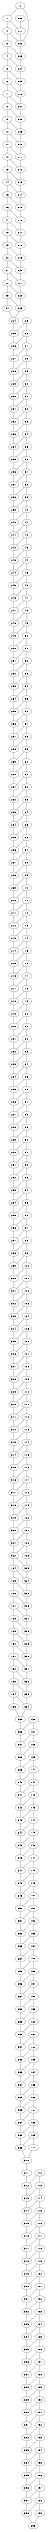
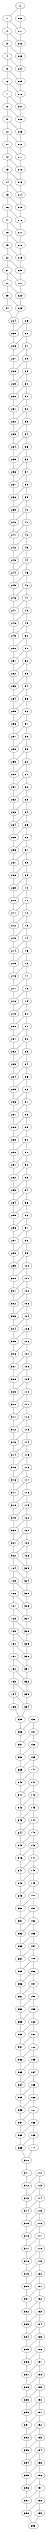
  graph {
    0
    1
    200
    2
    201
    3
    202
    4
    203
    5
    204
    6
    205
    7
    206
    8
    207
    9
    208
    10
    209
    11
    210
    12
    211
    13
    212
    14
    213
    15
    214
    16
    215
    17
    216
    18
    217
    19
    218
    20
    219
    21
    220
    22
    221
    23
    222
    24
    223
    224
    25
    26
    225
    27
    226
    28
    227
    29
    228
    30
    229
    31
    230
    32
    231
    33
    232
    34
    233
    35
    234
    36
    235
    37
    236
    38
    237
    39
    238
    40
    239
    41
    240
    42
    241
    43
    242
    44
    243
    45
    244
    46
    245
    47
    246
    48
    247
    49
    248
    50
    249
    51
    250
    52
    251
    53
    252
    54
    253
    55
    254
    56
    255
    57
    256
    58
    257
    59
    258
    60
    259
    61
    260
    62
    261
    63
    262
    64
    263
    65
    264
    66
    265
    67
    266
    68
    267
    69
    268
    70
    269
    71
    270
    72
    271
    73
    272
    74
    273
    75
    274
    76
    275
    77
    276
    78
    277
    79
    278
    80
    279
    81
    280
    82
    281
    83
    282
    84
    283
    85
    284
    86
    285
    87
    286
    88
    287
    89
    288
    90
    289
    91
    290
    92
    291
    93
    292
    94
    293
    95
    294
    96
    295
    97
    296
    98
    297
    99
    298
    100
    299
    101
    300
    102
    301
    103
    302
    104
    303
    105
    304
    106
    305
    107
    306
    108
    307
    109
    308
    110
    309
    111
    310
    112
    311
    113
    312
    114
    313
    115
    314
    116
    315
    117
    316
    118
    317
    119
    318
    120
    319
    121
    320
    122
    321
    123
    322
    323
    124
    125
    324
    126
    325
    127
    326
    128
    327
    129
    328
    130
    329
    131
    330
    132
    331
    133
    332
    134
    333
    135
    334
    335
    136
    137
    336
    138
    337
    139
    338
    140
    339
    141
    340
    142
    341
    143
    342
    144
    343
    145
    344
    146
    345
    147
    346
    148
    347
    149
    348
    150
    349
    151
    350
    152
    351
    153
    352
    154
    353
    155
    354
    156
    355
    157
    356
    158
    357
    159
    358
    160
    359
    161
    360
    162
    361
    163
    362
    164
    363
    165
    364
    166
    365
    167
    366
    168
    367
    169
    368
    170
    369
    370
    371
    172
    173
    372
    174
    373
    175
    374
    176
    375
    177
    376
    178
    377
    179
    378
    180
    379
    181
    380
    182
    381
    183
    382
    184
    383
    185
    384
    186
    385
    187
    386
    188
    387
    189
    388
    190
    389
    191
    390
    192
    391
    193
    392
    194
    393
    195
    394
    196
    395
    197
    396
    198
    397
    199
    398
    399
    0 -- 1
-   0 -- 202
+   0 -- 200
    1 -- 2
    1 -- 201
    200 -- 201
    2 -- 3
    2 -- 202
    201 -- 202
    3 -- 4
    3 -- 203
    202 -- 203
    4 -- 5
    4 -- 204
    203 -- 204
    5 -- 6
    5 -- 205
    204 -- 205
    6 -- 7
    6 -- 206
    205 -- 206
    7 -- 8
    7 -- 207
    206 -- 207
    8 -- 9
    8 -- 208
    207 -- 208
    9 -- 10
    9 -- 209
    208 -- 209
    10 -- 11
    10 -- 210
    209 -- 210
    11 -- 12
    11 -- 211
    210 -- 211
    12 -- 13
    12 -- 212
    211 -- 212
    13 -- 14
    13 -- 213
    212 -- 213
    14 -- 15
    14 -- 214
    213 -- 214
    15 -- 16
    15 -- 215
    214 -- 215
    16 -- 17
    16 -- 216
    215 -- 216
    17 -- 18
    17 -- 217
    216 -- 217
    18 -- 19
    18 -- 218
    217 -- 218
    19 -- 20
    19 -- 219
    218 -- 219
    20 -- 21
    20 -- 220
    219 -- 220
    21 -- 22
    21 -- 221
    220 -- 221
    22 -- 23
    22 -- 222
    221 -- 222
    23 -- 24
    23 -- 223
    222 -- 223
    24 -- 224
    223 -- 224
    224 -- 225
    25 -- 26
    25 -- 225
    26 -- 27
    26 -- 226
    225 -- 226
    27 -- 28
    27 -- 227
    226 -- 227
    28 -- 29
    28 -- 228
    227 -- 228
    29 -- 30
    29 -- 229
    228 -- 229
    30 -- 31
    30 -- 230
    229 -- 230
    31 -- 32
    31 -- 231
    230 -- 231
    32 -- 33
    32 -- 232
    231 -- 232
    33 -- 34
    33 -- 233
    232 -- 233
    34 -- 35
    34 -- 234
    233 -- 234
    35 -- 36
    35 -- 235
    234 -- 235
    36 -- 37
    36 -- 236
    235 -- 236
    37 -- 38
    37 -- 237
    236 -- 237
    38 -- 39
    38 -- 238
    237 -- 238
    39 -- 40
    39 -- 239
    238 -- 239
    40 -- 41
    40 -- 240
    239 -- 240
    41 -- 42
    41 -- 241
    240 -- 241
    42 -- 43
    42 -- 242
    241 -- 242
    43 -- 44
    43 -- 243
    242 -- 243
    44 -- 45
    44 -- 244
    243 -- 244
    45 -- 46
    45 -- 245
    244 -- 245
    46 -- 47
    46 -- 246
    245 -- 246
    47 -- 48
    47 -- 247
    246 -- 247
    48 -- 49
    48 -- 248
    247 -- 248
    49 -- 50
    49 -- 249
    248 -- 249
    50 -- 51
    50 -- 250
    249 -- 250
    51 -- 52
    51 -- 251
    250 -- 251
    52 -- 53
    52 -- 252
    251 -- 252
    53 -- 54
    53 -- 253
    252 -- 253
    54 -- 55
    54 -- 254
    253 -- 254
    55 -- 56
    55 -- 255
    254 -- 255
    56 -- 57
    56 -- 256
    255 -- 256
    57 -- 58
    57 -- 257
    256 -- 257
    58 -- 59
    58 -- 258
    257 -- 258
    59 -- 60
    59 -- 259
    258 -- 259
    60 -- 61
    60 -- 260
    259 -- 260
    61 -- 62
    61 -- 261
    260 -- 261
    62 -- 63
    62 -- 262
    261 -- 262
    63 -- 64
    63 -- 263
    262 -- 263
    64 -- 65
    64 -- 264
    263 -- 264
    65 -- 66
    65 -- 265
    264 -- 265
    66 -- 67
    66 -- 266
    265 -- 266
    67 -- 68
    67 -- 267
    266 -- 267
    68 -- 69
    68 -- 268
    267 -- 268
    69 -- 70
    69 -- 269
    268 -- 269
    70 -- 71
    70 -- 270
    269 -- 270
    71 -- 72
    71 -- 271
    270 -- 271
    72 -- 73
    72 -- 272
    271 -- 272
    73 -- 74
    73 -- 273
    272 -- 273
    74 -- 75
    74 -- 274
    273 -- 274
    75 -- 76
    75 -- 275
    274 -- 275
    76 -- 77
    76 -- 276
    275 -- 276
    77 -- 78
    77 -- 277
    276 -- 277
    78 -- 79
    78 -- 278
    277 -- 278
    79 -- 80
    79 -- 279
    278 -- 279
    80 -- 81
    80 -- 280
    279 -- 280
    81 -- 82
    81 -- 281
    280 -- 281
    82 -- 83
    82 -- 282
    281 -- 282
    83 -- 84
    83 -- 283
    282 -- 283
    84 -- 85
    84 -- 284
    283 -- 284
    85 -- 86
    85 -- 285
    284 -- 285
    86 -- 87
    86 -- 286
    285 -- 286
    87 -- 88
    87 -- 287
    286 -- 287
    88 -- 89
    88 -- 288
    287 -- 288
    89 -- 90
    89 -- 289
    288 -- 289
    90 -- 91
    90 -- 290
    289 -- 290
    91 -- 92
    91 -- 291
    290 -- 291
    92 -- 93
    92 -- 292
    291 -- 292
    93 -- 94
    93 -- 293
    292 -- 293
    94 -- 95
    94 -- 294
    293 -- 294
    95 -- 96
    95 -- 295
    294 -- 295
    96 -- 97
    96 -- 296
    295 -- 296
    97 -- 98
    97 -- 297
    296 -- 297
    98 -- 99
    98 -- 298
    297 -- 298
    99 -- 100
    99 -- 299
    298 -- 299
    100 -- 101
    100 -- 300
    299 -- 300
    101 -- 102
    101 -- 301
    300 -- 301
    102 -- 103
    102 -- 302
    301 -- 302
    103 -- 104
    103 -- 303
    302 -- 303
    104 -- 105
    104 -- 304
    303 -- 304
    105 -- 106
    105 -- 305
    304 -- 305
    106 -- 107
    106 -- 306
    305 -- 306
    107 -- 108
    107 -- 307
    306 -- 307
    108 -- 109
    108 -- 308
    307 -- 308
    109 -- 110
    109 -- 309
    308 -- 309
    110 -- 111
    110 -- 310
    309 -- 310
    111 -- 112
    111 -- 311
    310 -- 311
    112 -- 113
    112 -- 312
    311 -- 312
    113 -- 114
    113 -- 313
    312 -- 313
    114 -- 115
    114 -- 314
    313 -- 314
    115 -- 116
    115 -- 315
    314 -- 315
    116 -- 117
    116 -- 316
    315 -- 316
    117 -- 118
    117 -- 317
    316 -- 317
    118 -- 119
    118 -- 318
    317 -- 318
    119 -- 120
    119 -- 319
    318 -- 319
    120 -- 121
    120 -- 320
    319 -- 320
    121 -- 122
    121 -- 321
    320 -- 321
    122 -- 123
    122 -- 322
    321 -- 322
    123 -- 323
    322 -- 323
    322 -- 124
    323 -- 324
    124 -- 125
    124 -- 324
    125 -- 126
    125 -- 325
    324 -- 325
    126 -- 127
    126 -- 326
    325 -- 326
    127 -- 128
    127 -- 327
    326 -- 327
    128 -- 129
    128 -- 328
    327 -- 328
    129 -- 130
    129 -- 329
    328 -- 329
    130 -- 131
    130 -- 330
    329 -- 330
    131 -- 132
    131 -- 331
    330 -- 331
    132 -- 133
    132 -- 332
    331 -- 332
    133 -- 134
    133 -- 333
    332 -- 333
    134 -- 135
    134 -- 334
    333 -- 334
    135 -- 335
    334 -- 335
    335 -- 336
    136 -- 137
    136 -- 336
    137 -- 138
    137 -- 337
    336 -- 337
    138 -- 139
    138 -- 338
    337 -- 338
    139 -- 140
    139 -- 339
    338 -- 339
    140 -- 141
    140 -- 340
    339 -- 340
    141 -- 142
    141 -- 341
    340 -- 341
    142 -- 143
    142 -- 342
    341 -- 342
    143 -- 144
    143 -- 343
    342 -- 343
    144 -- 145
    144 -- 344
    343 -- 344
    145 -- 146
    145 -- 345
    344 -- 345
    146 -- 147
    146 -- 346
    345 -- 346
    147 -- 148
    147 -- 347
    346 -- 347
    148 -- 149
    148 -- 348
    347 -- 348
    149 -- 150
    149 -- 349
    348 -- 349
    150 -- 151
    150 -- 350
    349 -- 350
    151 -- 152
    151 -- 351
    350 -- 351
    152 -- 153
    152 -- 352
    351 -- 352
    153 -- 154
    153 -- 353
    352 -- 353
    154 -- 155
    154 -- 354
    353 -- 354
    155 -- 156
    155 -- 355
    354 -- 355
    156 -- 157
    156 -- 356
    355 -- 356
    157 -- 158
    157 -- 357
    356 -- 357
    158 -- 159
    158 -- 358
    357 -- 358
    159 -- 160
    159 -- 359
    358 -- 359
    160 -- 161
    160 -- 360
    359 -- 360
    161 -- 162
    161 -- 361
    360 -- 361
    162 -- 163
    162 -- 362
    361 -- 362
    163 -- 164
    163 -- 363
    362 -- 363
    164 -- 165
    164 -- 364
    363 -- 364
    165 -- 166
    165 -- 365
    364 -- 365
    166 -- 167
    166 -- 366
    365 -- 366
    167 -- 168
    167 -- 367
    366 -- 367
    168 -- 169
    168 -- 368
    367 -- 368
    169 -- 170
    169 -- 369
    368 -- 369
    170 -- 370
    369 -- 370
    370 -- 371
    371 -- 372
    172 -- 173
    172 -- 372
    173 -- 174
    173 -- 373
    372 -- 373
    174 -- 175
    174 -- 374
    373 -- 374
    175 -- 176
    175 -- 375
    374 -- 375
    176 -- 177
    176 -- 376
    375 -- 376
    177 -- 178
    177 -- 377
    376 -- 377
    178 -- 179
    178 -- 378
    377 -- 378
    179 -- 180
    179 -- 379
    378 -- 379
    180 -- 181
    180 -- 380
    379 -- 380
    181 -- 182
    181 -- 381
    380 -- 381
    182 -- 183
    182 -- 382
    381 -- 382
    183 -- 184
    183 -- 383
    382 -- 383
    184 -- 185
    184 -- 384
    383 -- 384
    185 -- 186
    185 -- 385
    384 -- 385
    186 -- 187
    186 -- 386
    385 -- 386
    187 -- 188
    187 -- 387
    386 -- 387
    188 -- 189
    188 -- 388
    387 -- 388
    189 -- 190
    189 -- 389
    388 -- 389
    190 -- 191
    190 -- 390
    389 -- 390
    191 -- 192
    191 -- 391
    390 -- 391
    192 -- 193
    192 -- 392
    391 -- 392
    193 -- 194
    193 -- 393
    392 -- 393
    194 -- 195
    194 -- 394
    393 -- 394
    195 -- 196
    195 -- 395
    394 -- 395
    196 -- 197
    196 -- 396
    395 -- 396
    197 -- 198
    197 -- 397
    396 -- 397
    198 -- 199
    198 -- 398
    397 -- 398
    199 -- 399
    398 -- 399
  }
